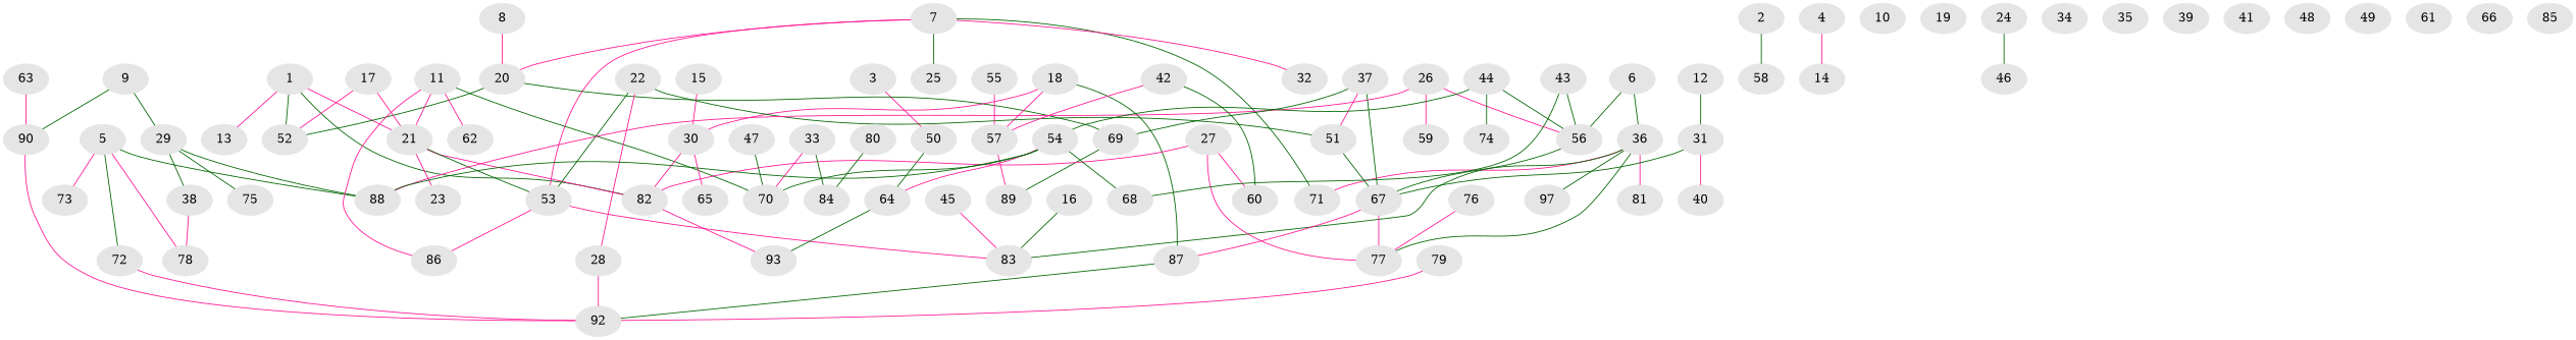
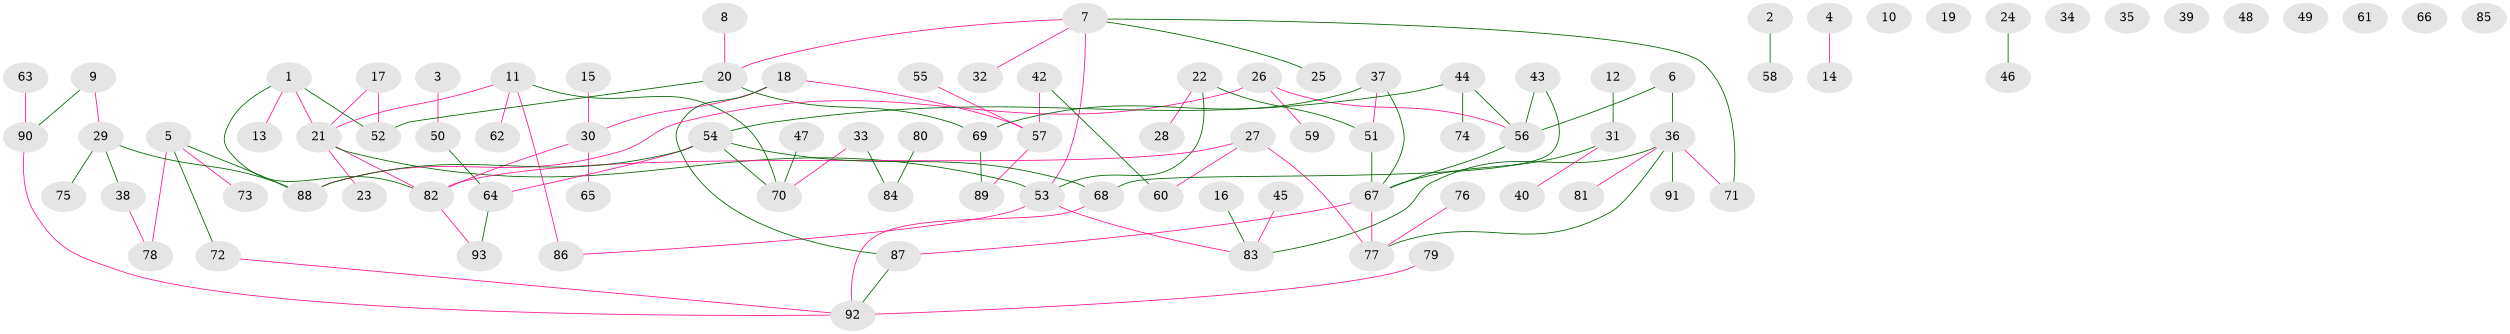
  graph {
    node [color=gray90 style=filled]
    edge [color=deeppink]
    1
    13
    21
    52
    82
    53
    23
    93
    2
    58
    3
    50
    64
    4
    14
    5
    72
    73
    78
    88
    92
    6
    36
    56
    71
    83
    77
    81
-   91 [label=97]
+   91
    67
    7
    20
    25
    32
    69
    86
    8
    9
    29
    90
    38
    75
    10
    11
    62
    70
    12
    31
    40
    15
    30
    65
    16
    17
    18
    57
    87
    89
    19
    22
    28
    51
    24
    46
    26
    59
    27
    60
    33
    84
    34
    35
    37
    39
-   41
    42
    43
    68
    44
    54
    74
    79
    45
    47
    48
    49
    55
    61
    63
    66
    76
    80
    85
    1 -- 13
    1 -- 21
    1 -- 52 [color=darkgreen]
    1 -- 82 [color=darkgreen]
    21 -- 82
    21 -- 53 [color=darkgreen]
    21 -- 23
    82 -- 93
    53 -- 83
    53 -- 86
    2 -- 58 [color=darkgreen]
    3 -- 50
    50 -- 64 [color=darkgreen]
    64 -- 93 [color=darkgreen]
    4 -- 14
    5 -- 72 [color=darkgreen]
    5 -- 73
    5 -- 78
    5 -- 88 [color=darkgreen]
    72 -- 92
    6 -- 36 [color=darkgreen]
    6 -- 56 [color=darkgreen]
    36 -- 71
    36 -- 83 [color=darkgreen]
    36 -- 77 [color=darkgreen]
    36 -- 81
    36 -- 91 [color=darkgreen]
    56 -- 67 [color=darkgreen]
    67 -- 77
    67 -- 87
    7 -- 53
    7 -- 71 [color=darkgreen]
    7 -- 20
    7 -- 25 [color=darkgreen]
    7 -- 32
    20 -- 52 [color=darkgreen]
    20 -- 69 [color=darkgreen]
    69 -- 89 [color=darkgreen]
    8 -- 20
-   9 -- 29 [color=darkgreen]
+   9 -- 29
    9 -- 90 [color=darkgreen]
    29 -- 88 [color=darkgreen]
    29 -- 38 [color=darkgreen]
    29 -- 75 [color=darkgreen]
    90 -- 92
    38 -- 78
    11 -- 21
    11 -- 86
    11 -- 62
    11 -- 70 [color=darkgreen]
    12 -- 31 [color=darkgreen]
    31 -- 67 [color=darkgreen]
    31 -- 40
    15 -- 30
    30 -- 82
    30 -- 65
    16 -- 83 [color=darkgreen]
    17 -- 21
    17 -- 52
    18 -- 30
    18 -- 57
    18 -- 87 [color=darkgreen]
    57 -- 89
    87 -- 92 [color=darkgreen]
    22 -- 53 [color=darkgreen]
    22 -- 28
    22 -- 51 [color=darkgreen]
    51 -- 67 [color=darkgreen]
    24 -- 46 [color=darkgreen]
    26 -- 88
    26 -- 56
    26 -- 59
    27 -- 82
    27 -- 77
    27 -- 60
    33 -- 70
    33 -- 84 [color=darkgreen]
    37 -- 67 [color=darkgreen]
    37 -- 69 [color=darkgreen]
    37 -- 51
    42 -- 57
    42 -- 60 [color=darkgreen]
    43 -- 56 [color=darkgreen]
    43 -- 68 [color=darkgreen]
-   28 -- 92
+   68 -- 92
    44 -- 56 [color=darkgreen]
    44 -- 54 [color=darkgreen]
    44 -- 74 [color=darkgreen]
    54 -- 64
    54 -- 88 [color=darkgreen]
    54 -- 70 [color=darkgreen]
    54 -- 68 [color=darkgreen]
    79 -- 92
    45 -- 83
    47 -- 70 [color=darkgreen]
    55 -- 57
    63 -- 90
    76 -- 77
    80 -- 84 [color=darkgreen]
  }
